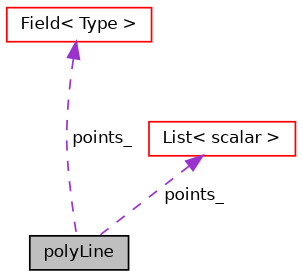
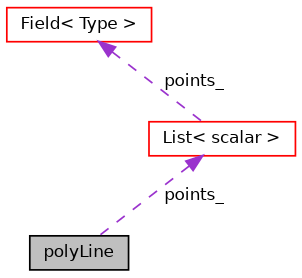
  digraph {
    node [color=red fontname=Helvetica fontsize=10 shape=record]
    edge [color=darkorchid3 dir=back fontname=Helvetica fontsize=10 labelfontname=Helvetica labelfontsize=10 style=dashed]
    n1 [color=black fillcolor=grey75 fontcolor=black height=0.2 label=polyLine style=filled width=0.4]
    n2 [height=0.2 label="Field\< Type \>" width=0.4]
    n3 [height=0.2 label="List\< scalar \>" width=0.4]
-   n2 -> n1 [label=" points_"]
+   n2 -> n3 [label=" points_"]
    n3 -> n1 [label=" points_"]
  }
